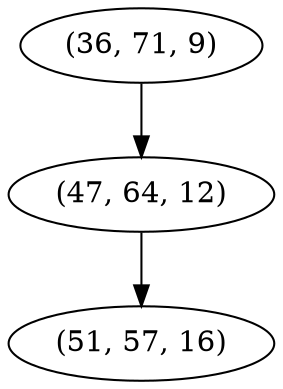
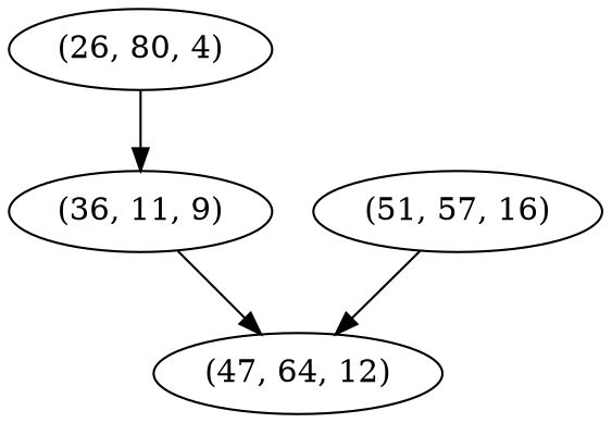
  digraph {
-   "(36, 71, 9)"
+   "(26, 80, 4)"
+   "(36, 71, 9)" [label="(36, 11, 9)"]
    n3 [label="(47, 64, 12)"]
    "(51, 57, 16)"
+   "(26, 80, 4)" -> "(36, 71, 9)"
    "(36, 71, 9)" -> n3
-   n3 -> "(51, 57, 16)"
+   "(51, 57, 16)" -> n3
  }
